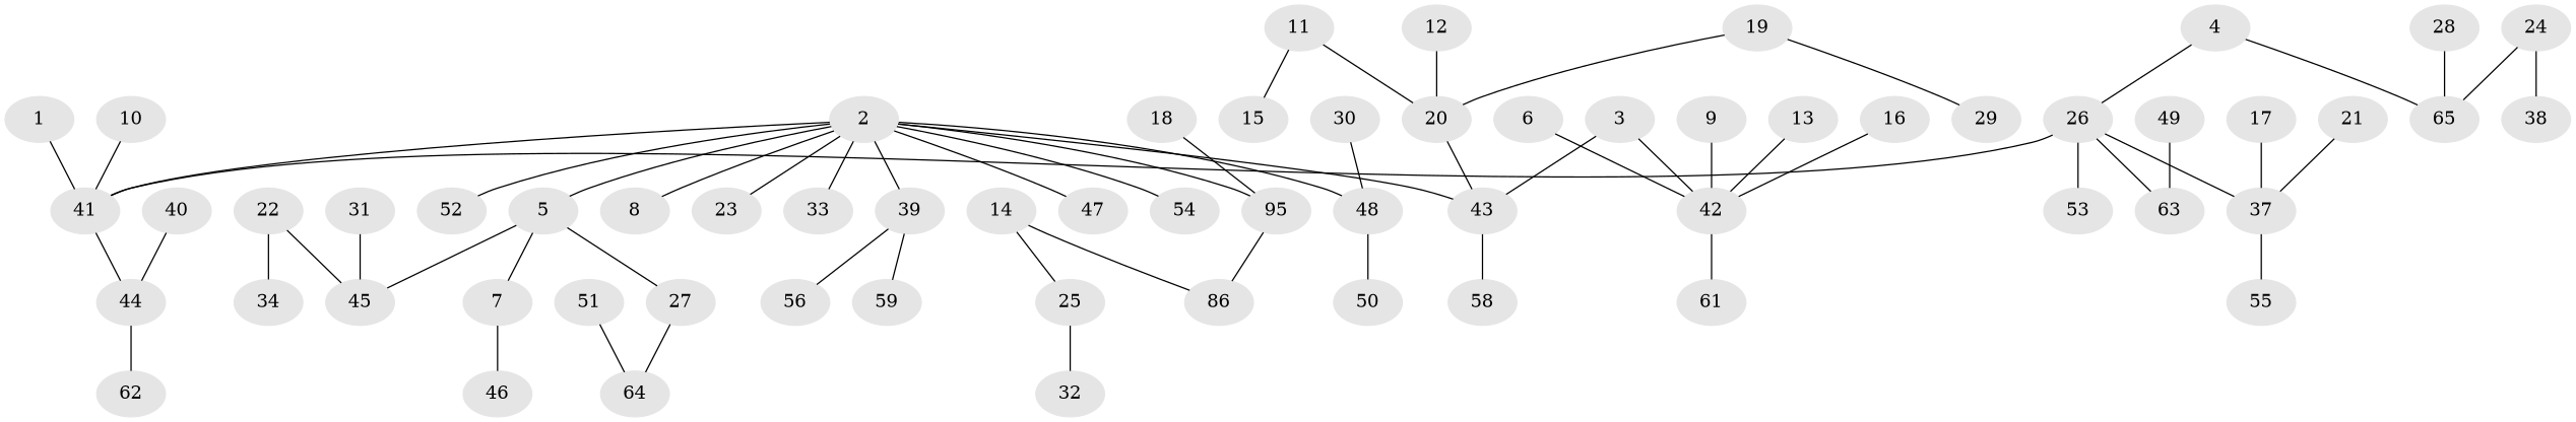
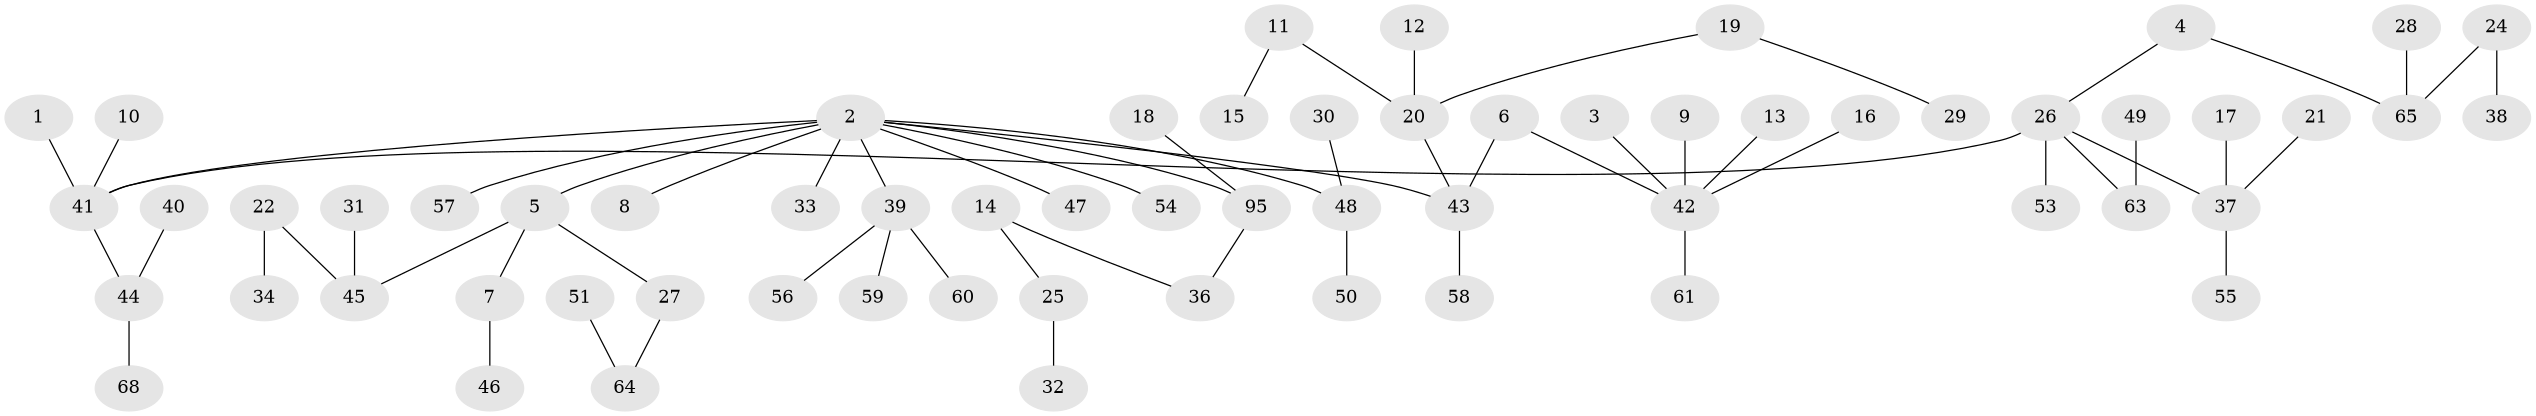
  graph {
    node [color=gray90 style=filled]
    edge [weight=1.0]
    1
    41
    44
    2
    5
    8
-   23
    33
    n9 [label=95]
    39
    43
    47
    48
    54
-   57 [label=52]
+   57
    7
    27
    45
-   36 [label=86]
+   36
    56
    59
+   60
    58
    50
    3
    42
    61
    4
    26
    65
    37
    53
    63
    46
    64
    6
    9
    10
    11
    15
    20
    12
    13
    14
    25
    32
    16
    17
    55
    18
    19
    29
    21
    22
    34
    24
    38
    28
    30
    31
    40
-   62
+   62 [label=68]
    49
    51
    1 -- 41
    41 -- 44
    44 -- 62
    2 -- 41
    2 -- 5
    2 -- 8
-   2 -- 23
    2 -- 33
    2 -- n9
    2 -- 39
    2 -- 43
    2 -- 47
    2 -- 48
    2 -- 54
    2 -- 57
    5 -- 7
    5 -- 27
    5 -- 45
    n9 -- 36
    39 -- 56
    39 -- 59
+   39 -- 60
    43 -- 58
    48 -- 50
    7 -- 46
    27 -- 64
-   3 -- 43
+   6 -- 43
    3 -- 42
    42 -- 61
    4 -- 26
    4 -- 65
    26 -- 41
    26 -- 37
    26 -- 53
    26 -- 63
    37 -- 55
    6 -- 42
    9 -- 42
    10 -- 41
    11 -- 15
    11 -- 20
    20 -- 43
    12 -- 20
    13 -- 42
    14 -- 36
    14 -- 25
    25 -- 32
    16 -- 42
    17 -- 37
    18 -- n9
    19 -- 20
    19 -- 29
    21 -- 37
    22 -- 45
    22 -- 34
    24 -- 65
    24 -- 38
    28 -- 65
    30 -- 48
    31 -- 45
    40 -- 44
    49 -- 63
    51 -- 64
  }
